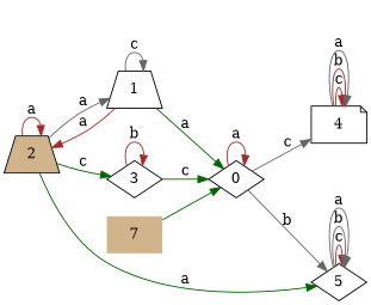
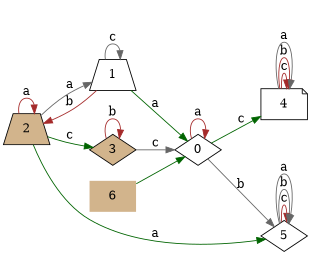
  digraph {
    rankdir=LR
    node [fillcolor=white shape=diamond style=filled]
    edge [color=gray40]
    n1 [label=0]
    n2 [label=4 shape=note]
    n3 [label=5]
    n4 [label=1 shape=trapezium]
    n5 [fillcolor=tan label=2 shape=trapezium]
-   n6 [label=3]
-   6 [fillcolor=tan shape=plaintext label=7]
+   n6 [fillcolor=tan label=3]
+   6 [fillcolor=tan shape=plaintext]
    n1 -> n1 [color=brown label=a]
-   n1 -> n2 [label=c]
+   n1 -> n2 [color=darkgreen label=c]
    n1 -> n3 [label=b]
    n2 -> n2 [color=brown label=c]
    n2 -> n2 [color=brown label=b]
    n2 -> n2 [label=a]
    n3 -> n3 [color=brown label=c]
    n3 -> n3 [label=b]
    n3 -> n3 [label=a]
    n4 -> n1 [color=darkgreen label=a]
    n4 -> n4 [label=c]
-   n4 -> n5 [color=brown label=a]
+   n4 -> n5 [color=brown label=b]
    n5 -> n3 [color=darkgreen label=a]
    n5 -> n4 [label=a]
    n5 -> n5 [color=brown label=a]
    n5 -> n6 [color=darkgreen label=c]
-   n6 -> n1 [color=darkgreen label=c]
+   n6 -> n1 [label=c]
    n6 -> n6 [color=brown label=b]
    6 -> n1 [color=darkgreen]
  }
